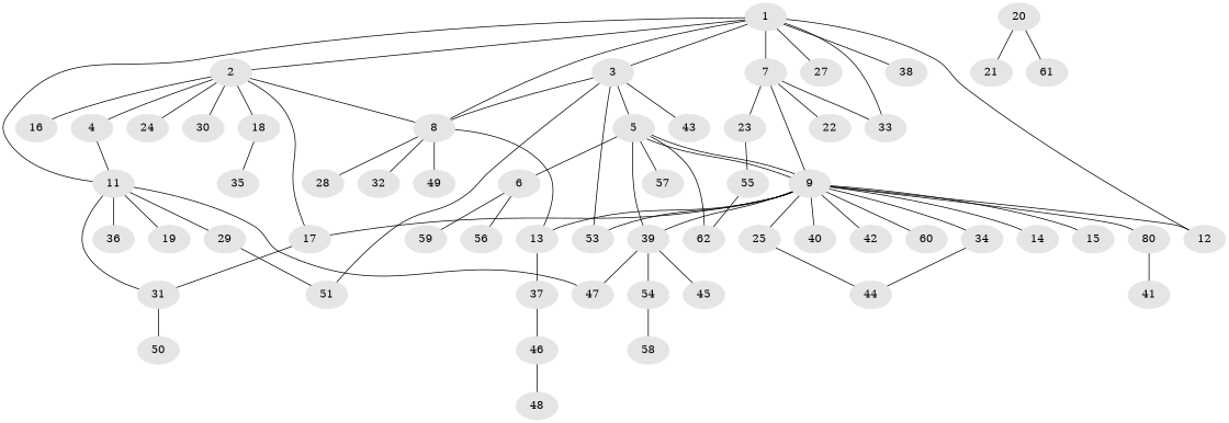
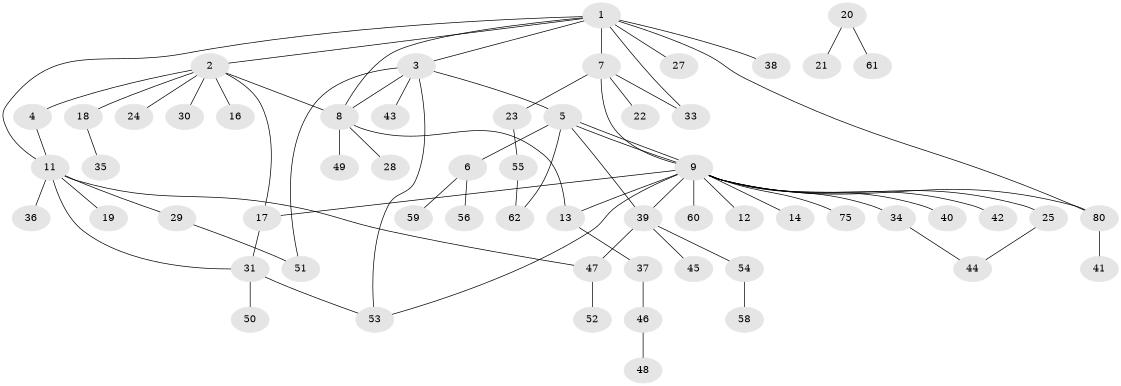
  graph {
    node [color=gray90 style=filled]
    1
    2
    3
    7
    8
    n6 [label=80]
    11
    27
    33
    38
    4
    16
    17
    18
    24
    30
    5
    43
    51
    53
    9
    22
    23
    13
    28
-   32
    49
    41
    19
    29
    31
    36
    47
    35
    6
    39
-   57
    62
    56
    59
    12
    14
-   15
+   15 [label=75]
    25
    34
    40
    42
    60
    45
    54
    20
    21
    61
    55
    37
    44
    50
+   52
    46
    48
    58
    1 -- 2
    1 -- 3
    1 -- 7
    1 -- 8
-   1 -- 12
+   1 -- n6
    1 -- 11
    1 -- 27
    1 -- 33
    1 -- 38
    2 -- 8
    2 -- 4
    2 -- 16
    2 -- 17
    2 -- 18
    2 -- 24
    2 -- 30
    3 -- 8
    3 -- 5
    3 -- 43
    3 -- 51
    3 -- 53
    7 -- 33
    7 -- 9
    7 -- 22
    7 -- 23
    8 -- 13
    8 -- 28
-   8 -- 32
    8 -- 49
    n6 -- 41
    11 -- 19
    11 -- 29
    11 -- 31
    11 -- 36
    11 -- 47
    4 -- 11
    17 -- 31
    18 -- 35
    5 -- 9
    5 -- 9
    5 -- 6
    5 -- 39
-   5 -- 57
    5 -- 62
    9 -- n6
    9 -- 17
    9 -- 53
    9 -- 13
    9 -- 39
    9 -- 12
    9 -- 14
    9 -- 15
    9 -- 25
    9 -- 34
    9 -- 40
    9 -- 42
    9 -- 60
    23 -- 55
    13 -- 37
    29 -- 51
+   31 -- 53
    31 -- 50
+   47 -- 52
    6 -- 56
    6 -- 59
    39 -- 47
    39 -- 45
    39 -- 54
    25 -- 44
    34 -- 44
    54 -- 58
    20 -- 21
    20 -- 61
    55 -- 62
    37 -- 46
    46 -- 48
  }
